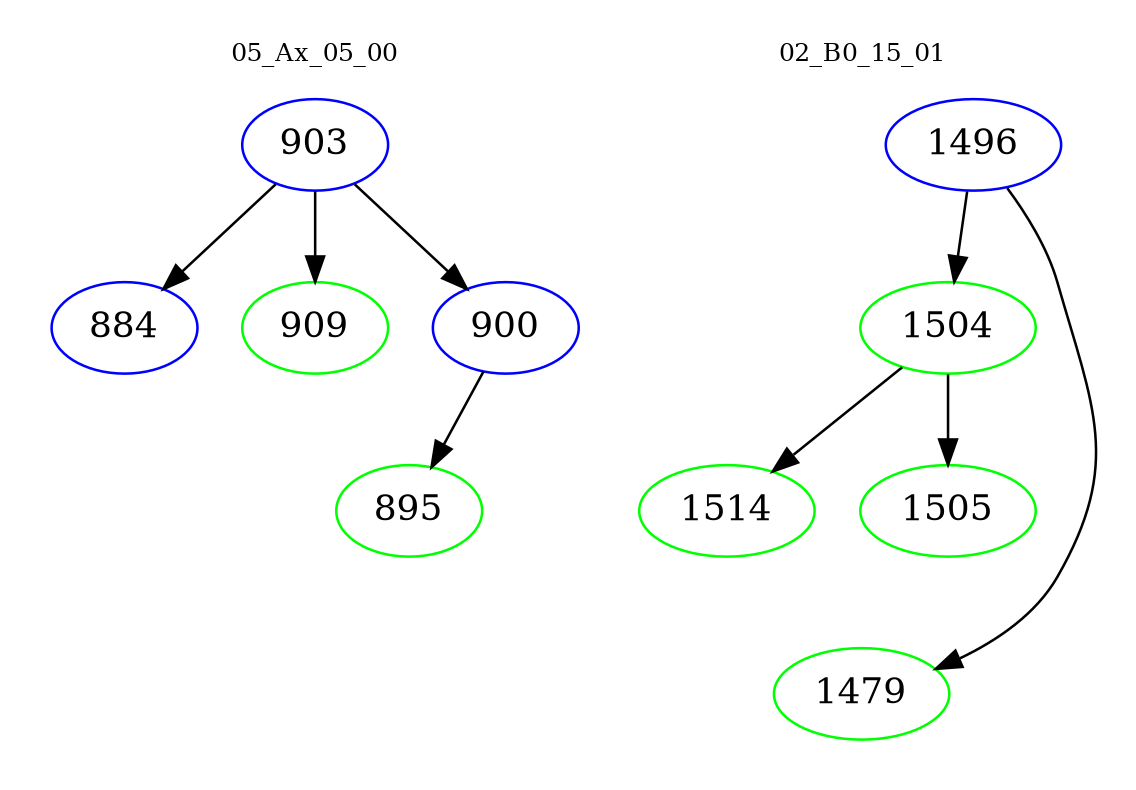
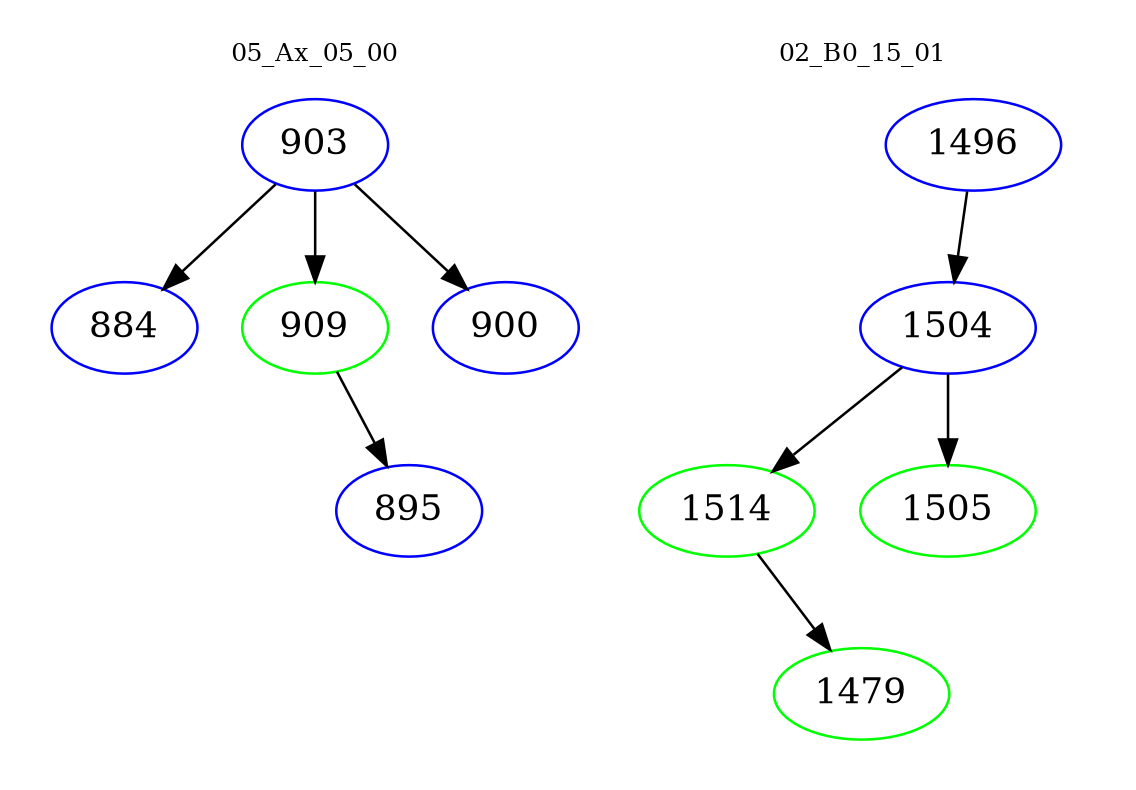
  digraph {
    node [color=blue]
    edge [color=black]
    n1 [label=903]
    n2 [label=884]
    n3 [color=green label=909]
    n4 [label=900]
-   n5 [color=green label=895]
-   n6 [color=green label=1504]
+   n5 [label=895]
+   n6 [label=1504]
    n7 [label=1496]
    n8 [color=green label=1514]
    n9 [color=green label=1505]
    n10 [color=green label=1479]
    subgraph cluster_1 {
      color=white
      fontsize=10
      label="05_Ax_05_00"
      n1
      n2
      n3
      n4
      n5
    }
    subgraph cluster_2 {
      color=white
      fontsize=10
      label="02_B0_15_01"
      n6
      n7
      n8
      n9
      n10
    }
    n1 -> n2
    n1 -> n3
    n1 -> n4
-   n4 -> n5
+   n3 -> n5
    n6 -> n8
    n6 -> n9
    n7 -> n6
-   n7 -> n10
+   n8 -> n10
  }
